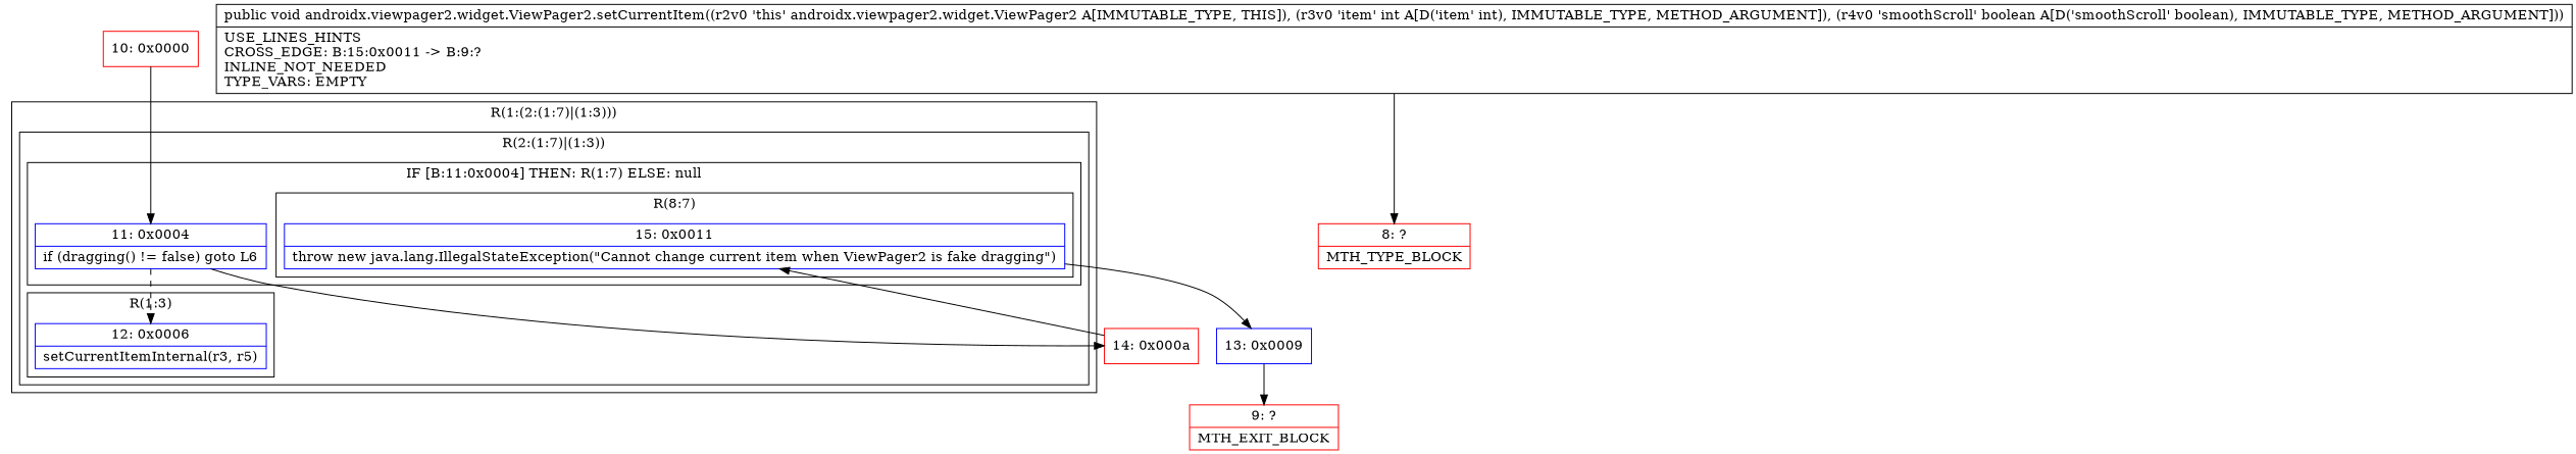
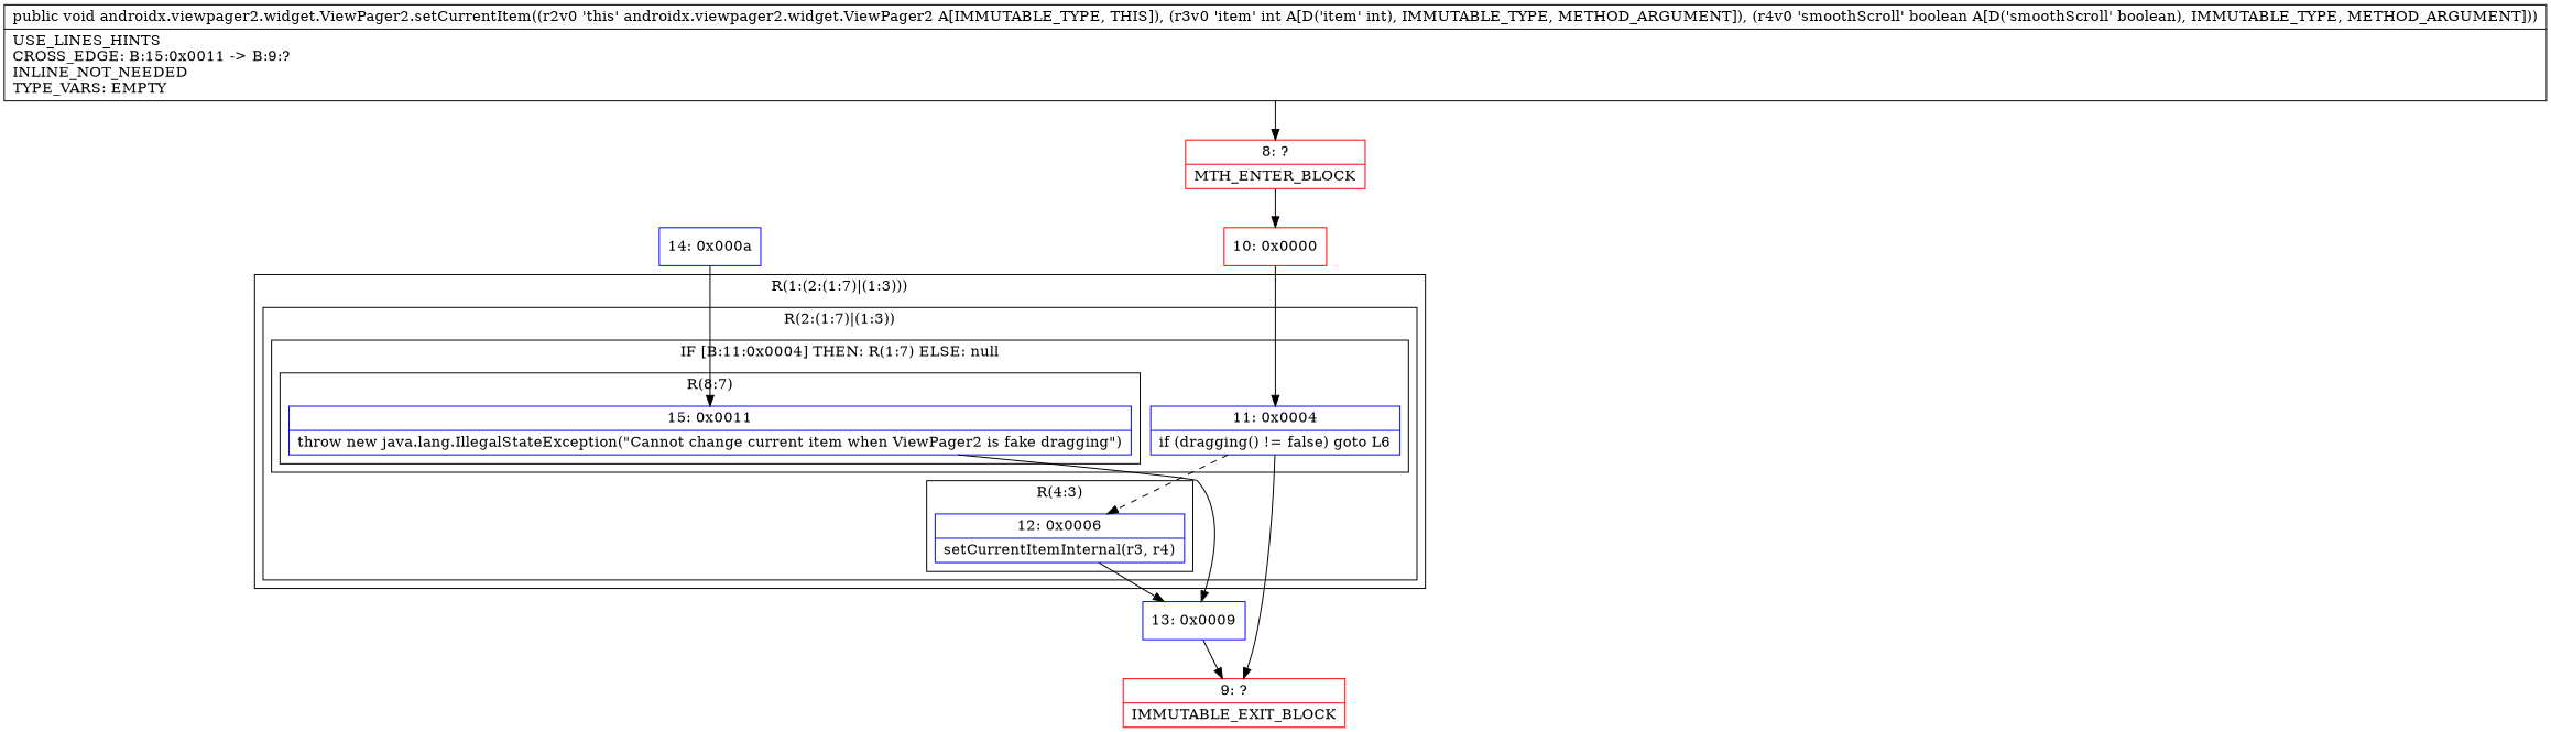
  digraph {
    node [color=blue shape=record]
    n1 [label="{15\:\ 0x0011|throw new java.lang.IllegalStateException(\"Cannot change current item when ViewPager2 is fake dragging\")\l}"]
    n2 [label="{11\:\ 0x0004|if (dragging() != false) goto L6\l}"]
-   n3 [label="{12\:\ 0x0006|setCurrentItemInternal(r3, r5)\l}"]
+   n3 [label="{12\:\ 0x0006|setCurrentItemInternal(r3, r4)\l}"]
    n4 [label="{13\:\ 0x0009}"]
-   n5 [color=red label="{14\:\ 0x000a}"]
-   n6 [color=red label="{9\:\ ?|MTH_EXIT_BLOCK\l}"]
-   n7 [color=red label="{8\:\ ?|MTH_TYPE_BLOCK\l}"]
+   n5 [label="{14\:\ 0x000a}"]
+   n6 [color=red label="{9\:\ ?|IMMUTABLE_EXIT_BLOCK\l}"]
+   n7 [color=red label="{8\:\ ?|MTH_ENTER_BLOCK\l}"]
    n8 [color=red label="{10\:\ 0x0000}"]
    n9 [label="{public void androidx.viewpager2.widget.ViewPager2.setCurrentItem((r2v0 'this' androidx.viewpager2.widget.ViewPager2 A[IMMUTABLE_TYPE, THIS]), (r3v0 'item' int A[D('item' int), IMMUTABLE_TYPE, METHOD_ARGUMENT]), (r4v0 'smoothScroll' boolean A[D('smoothScroll' boolean), IMMUTABLE_TYPE, METHOD_ARGUMENT]))  | USE_LINES_HINTS\lCROSS_EDGE: B:15:0x0011 \-\> B:9:?\lINLINE_NOT_NEEDED\lTYPE_VARS: EMPTY\l}" color=""]
    subgraph cluster_1 {
      label="R(1:(2:(1:7)|(1:3)))"
      subgraph cluster_2 {
        label="R(2:(1:7)|(1:3))"
        subgraph cluster_3 {
          label="IF [B:11:0x0004] THEN: R(1:7) ELSE: null"
          n2
          subgraph cluster_4 {
            label="R(8:7)"
            n1
          }
        }
        subgraph cluster_5 {
-         label="R(1:3)"
+         label="R(4:3)"
          n3
        }
      }
    }
    n1 -> n4
    n2 -> n3 [style=dashed]
-   n2 -> n5
+   n2 -> n6
+   n3 -> n4
    n4 -> n6
    n5 -> n1
+   n7 -> n8
    n8 -> n2
    n9 -> n7
  }
